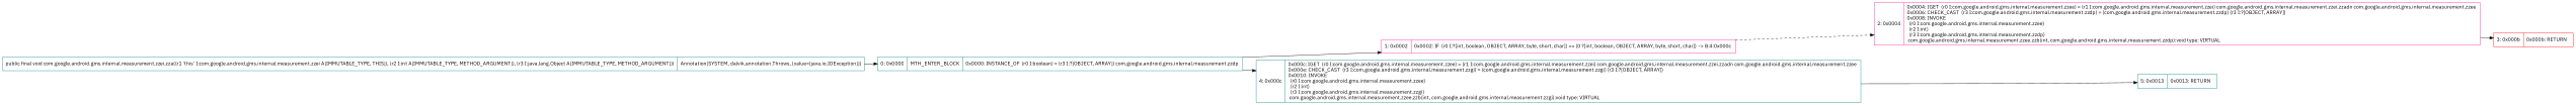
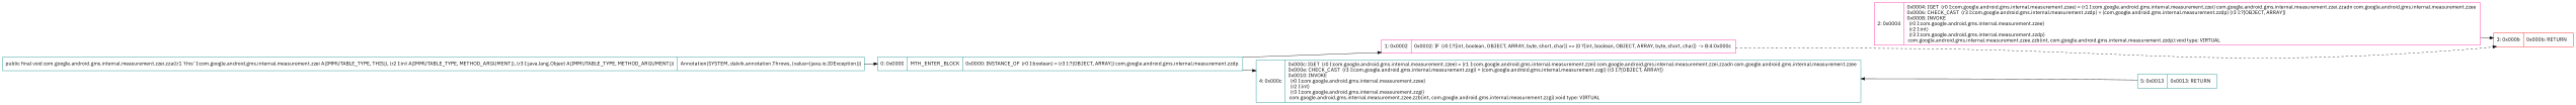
  digraph {
    fontname="IBM Plex Sans"
    rankdir=LR
    node [color=teal fontname="IBM Plex Sans" shape=record]
    edge [fontname="IBM Plex Sans"]
    n1 [label="{0\:\ 0x0000|MTH_ENTER_BLOCK\l|0x0000: INSTANCE_OF  (r0 I:boolean) = (r3 I:?[OBJECT, ARRAY]) com.google.android.gms.internal.measurement.zzdp \l}"]
    n2 [color=deeppink label="{1\:\ 0x0002|0x0002: IF  (r0 I:?[int, boolean, OBJECT, ARRAY, byte, short, char]) == (0 ?[int, boolean, OBJECT, ARRAY, byte, short, char])  \-\> B:4:0x000c \l}"]
    n3 [label="{4\:\ 0x000c|0x000c: IGET  (r0 I:com.google.android.gms.internal.measurement.zzee) = (r1 I:com.google.android.gms.internal.measurement.zzei) com.google.android.gms.internal.measurement.zzei.zzadn com.google.android.gms.internal.measurement.zzee \l0x000e: CHECK_CAST  (r3 I:com.google.android.gms.internal.measurement.zzgi) = (com.google.android.gms.internal.measurement.zzgi) (r3 I:?[OBJECT, ARRAY]) \l0x0010: INVOKE  \l  (r0 I:com.google.android.gms.internal.measurement.zzee)\l  (r2 I:int)\l  (r3 I:com.google.android.gms.internal.measurement.zzgi)\l com.google.android.gms.internal.measurement.zzee.zzb(int, com.google.android.gms.internal.measurement.zzgi):void type: VIRTUAL \l}"]
    n4 [color=deeppink label="{2\:\ 0x0004|0x0004: IGET  (r0 I:com.google.android.gms.internal.measurement.zzee) = (r1 I:com.google.android.gms.internal.measurement.zzei) com.google.android.gms.internal.measurement.zzei.zzadn com.google.android.gms.internal.measurement.zzee \l0x0006: CHECK_CAST  (r3 I:com.google.android.gms.internal.measurement.zzdp) = (com.google.android.gms.internal.measurement.zzdp) (r3 I:?[OBJECT, ARRAY]) \l0x0008: INVOKE  \l  (r0 I:com.google.android.gms.internal.measurement.zzee)\l  (r2 I:int)\l  (r3 I:com.google.android.gms.internal.measurement.zzdp)\l com.google.android.gms.internal.measurement.zzee.zzb(int, com.google.android.gms.internal.measurement.zzdp):void type: VIRTUAL \l}"]
    n5 [color=red label="{3\:\ 0x000b|0x000b: RETURN   \l}"]
    n6 [label="{5\:\ 0x0013|0x0013: RETURN   \l}"]
    n7 [label="{public final void com.google.android.gms.internal.measurement.zzei.zza((r1 'this' I:com.google.android.gms.internal.measurement.zzei A[IMMUTABLE_TYPE, THIS]), (r2 I:int A[IMMUTABLE_TYPE, METHOD_ARGUMENT]), (r3 I:java.lang.Object A[IMMUTABLE_TYPE, METHOD_ARGUMENT]))  | Annotation[SYSTEM, dalvik.annotation.Throws, \{value=[java.io.IOException]\}]\l}"]
    n1 -> n2
    n1 -> n3
-   n2 -> n4 [style=dashed]
-   n3 -> n6
+   n2 -> n5 [style=dashed]
+   n6 -> n3
    n4 -> n5
    n7 -> n1
  }
